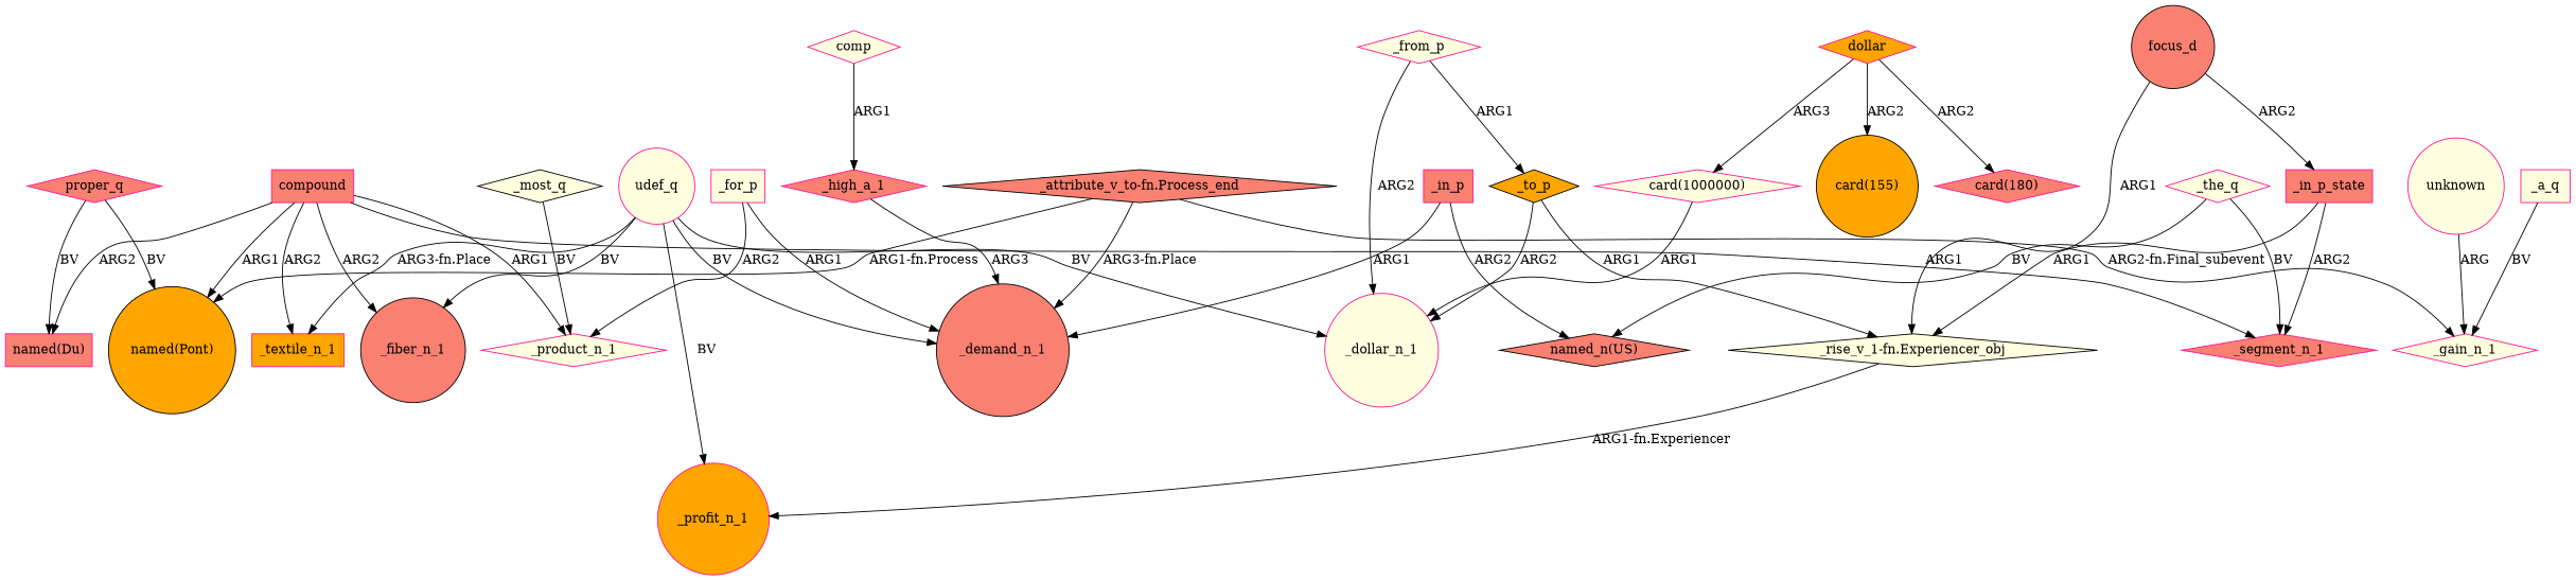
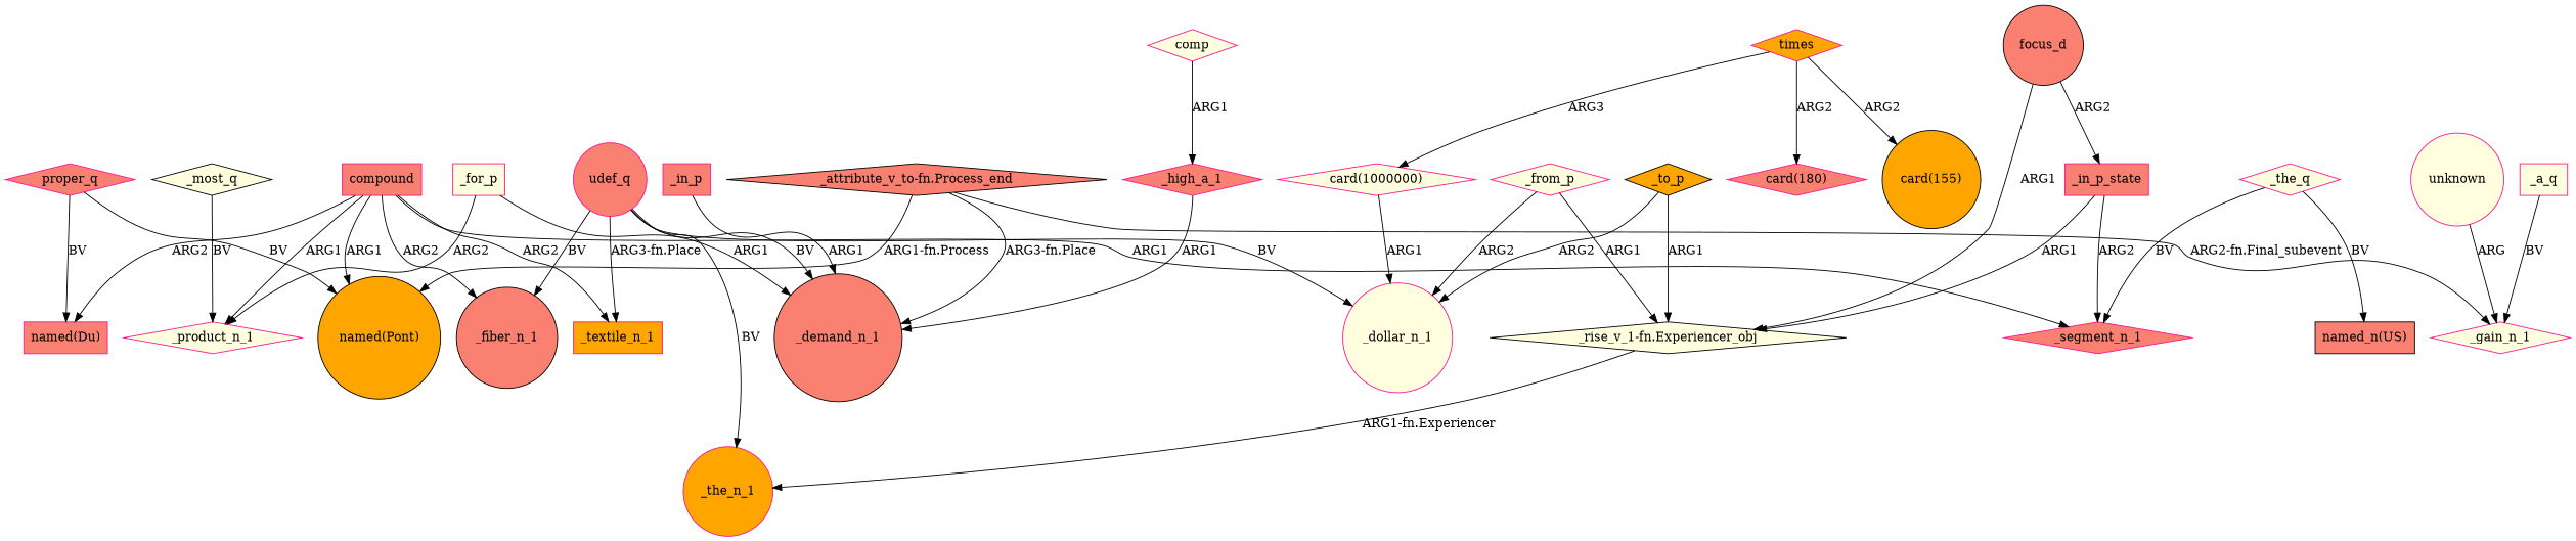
  digraph {
    node [color=deeppink fillcolor=salmon shape=diamond style=filled]
    compound [shape=box]
    "named(Du)" [shape=box]
    _textile_n_1 [fillcolor=orange shape=box]
    _segment_n_1
    _product_n_1 [fillcolor=lightyellow]
    _fiber_n_1 [color=black shape=circle]
    "named(Pont)" [color=black fillcolor=orange shape=circle]
    _for_p [fillcolor=lightyellow shape=box]
    _demand_n_1 [color=black shape=circle]
-   times [fillcolor=orange label=dollar]
+   times [fillcolor=orange]
    "card(180)"
    "card(1000000)" [fillcolor=lightyellow]
    "card(155)" [color=black fillcolor=orange shape=circle]
    _dollar_n_1 [fillcolor=lightyellow shape=circle]
    focus_d [color=black shape=circle]
    _in_p_state [shape=box]
    "_rise_v_1-fn.Experiencer_obj" [color=black fillcolor=lightyellow]
-   _profit_n_1 [fillcolor=orange shape=circle]
-   udef_q [fillcolor=lightyellow shape=circle]
+   _profit_n_1 [fillcolor=orange shape=circle label=_the_n_1]
+   udef_q [shape=circle]
    _in_p [shape=box]
-   "named_n(US)" [color=black]
+   "named_n(US)" [color=black shape=box]
    _the_q [fillcolor=lightyellow]
    _high_a_1
    proper_q
    _from_p [fillcolor=lightyellow]
    _most_q [color=black fillcolor=lightyellow]
    _to_p [color=black fillcolor=orange]
    "_attribute_v_to-fn.Process_end" [color=black]
    _gain_n_1 [fillcolor=lightyellow]
    unknown [fillcolor=lightyellow shape=circle]
    comp [fillcolor=lightyellow]
    _a_q [fillcolor=lightyellow shape=box]
    compound -> "named(Du)" [label=ARG2]
    compound -> _textile_n_1 [label=ARG2]
    compound -> _segment_n_1 [label=ARG1]
    compound -> _product_n_1 [label=ARG1]
    compound -> _fiber_n_1 [label=ARG2]
    compound -> "named(Pont)" [label=ARG1]
    _for_p -> _product_n_1 [label=ARG2]
    _for_p -> _demand_n_1 [label=ARG1]
    times -> "card(180)" [label=ARG2]
    times -> "card(1000000)" [label=ARG3]
    times -> "card(155)" [label=ARG2]
    "card(1000000)" -> _dollar_n_1 [label=ARG1]
    focus_d -> _in_p_state [label=ARG2]
    focus_d -> "_rise_v_1-fn.Experiencer_obj" [label=ARG1]
    _in_p_state -> _segment_n_1 [label=ARG2]
    _in_p_state -> "_rise_v_1-fn.Experiencer_obj" [label=ARG1]
    "_rise_v_1-fn.Experiencer_obj" -> _profit_n_1 [label="ARG1-fn.Experiencer"]
    udef_q -> _textile_n_1 [label="ARG3-fn.Place"]
    udef_q -> _fiber_n_1 [label=BV]
    udef_q -> _demand_n_1 [label=BV]
    udef_q -> _dollar_n_1 [label=BV]
    udef_q -> _profit_n_1 [label=BV]
    _in_p -> _demand_n_1 [label=ARG1]
-   _in_p -> "named_n(US)" [label=ARG2]
    _the_q -> _segment_n_1 [label=BV]
    _the_q -> "named_n(US)" [label=BV]
-   _high_a_1 -> _demand_n_1 [label=ARG3]
+   _high_a_1 -> _demand_n_1 [label=ARG1]
    proper_q -> "named(Du)" [label=BV]
    proper_q -> "named(Pont)" [label=BV]
    _from_p -> _dollar_n_1 [label=ARG2]
-   _from_p -> _to_p [label=ARG1]
+   _from_p -> "_rise_v_1-fn.Experiencer_obj" [label=ARG1]
    _most_q -> _product_n_1 [label=BV]
    _to_p -> _dollar_n_1 [label=ARG2]
    _to_p -> "_rise_v_1-fn.Experiencer_obj" [label=ARG1]
    "_attribute_v_to-fn.Process_end" -> "named(Pont)" [label="ARG1-fn.Process"]
    "_attribute_v_to-fn.Process_end" -> _demand_n_1 [label="ARG3-fn.Place"]
    "_attribute_v_to-fn.Process_end" -> _gain_n_1 [label="ARG2-fn.Final_subevent"]
    unknown -> _gain_n_1 [label=ARG]
    comp -> _high_a_1 [label=ARG1]
    _a_q -> _gain_n_1 [label=BV]
  }
